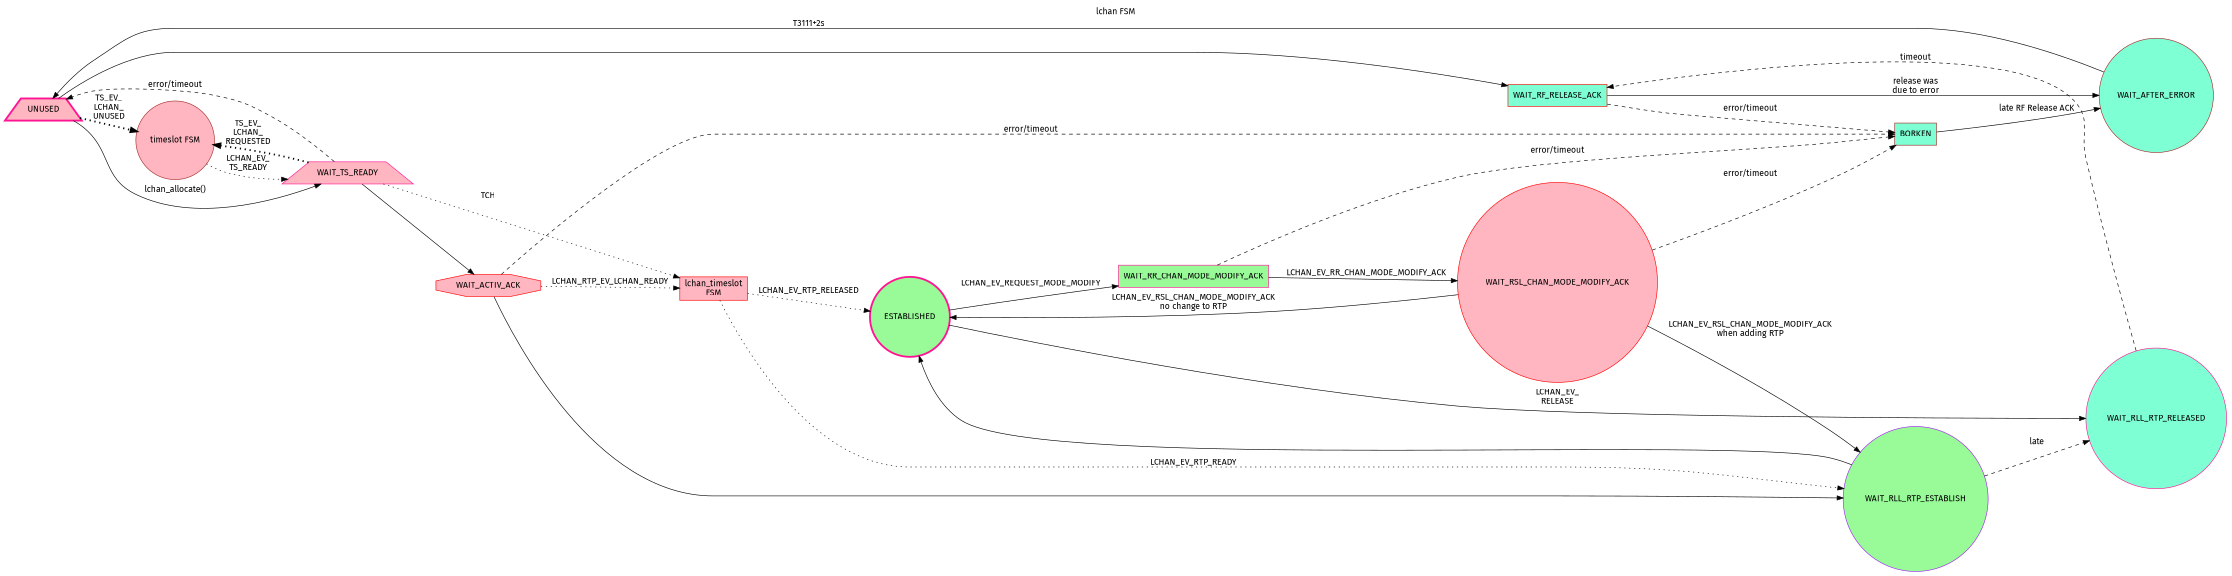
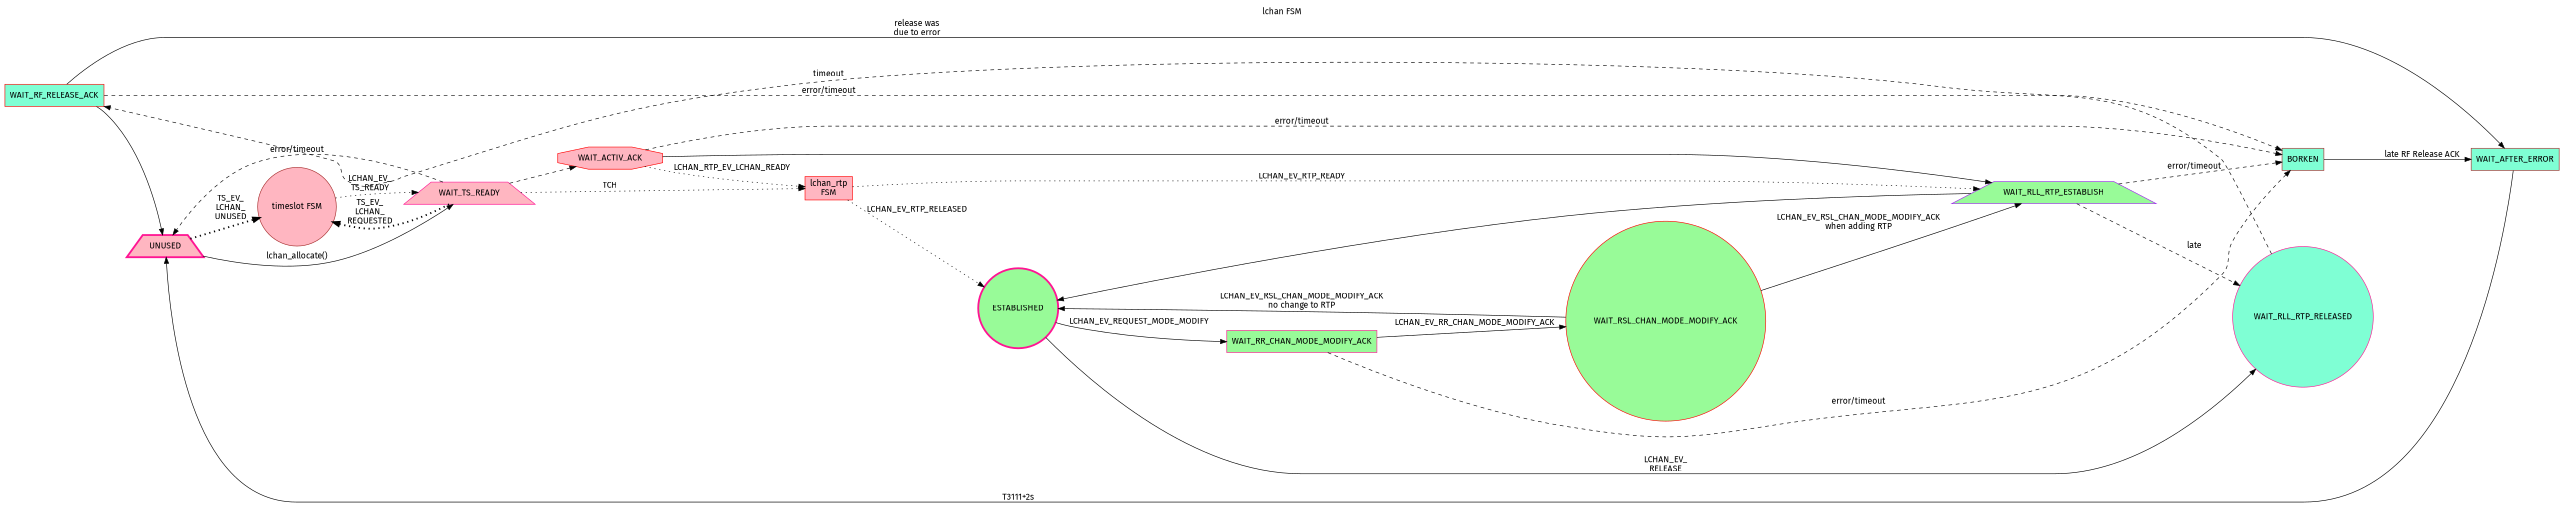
  digraph {
    fontname="Fira Sans"
    label="lchan FSM"
    labelloc=t
    rankdir=LR
    node [fontname="Fira Sans" style=filled color=deeppink fillcolor=lightpink shape=circle]
    edge [fontname="Fira Sans"]
    invisible [style=invisible color="" fillcolor="" shape=""]
    UNUSED [penwidth=3.0 shape=trapezium]
    n3 [color=brown label="timeslot FSM"]
    WAIT_TS_READY [shape=trapezium]
-   n5 [color=red label="lchan_timeslot\nFSM" shape=box]
+   n5 [color=red label="lchan_rtp\nFSM" shape=box]
    WAIT_ACTIV_ACK [color=red shape=octagon]
    ESTABLISHED [fillcolor=palegreen penwidth=3.0]
    WAIT_RLL_RTP_RELEASED [fillcolor=aquamarine]
    WAIT_RR_CHAN_MODE_MODIFY_ACK [fillcolor=palegreen shape=box]
    WAIT_RF_RELEASE_ACK [color=red fillcolor=aquamarine shape=box]
    BORKEN [color=brown fillcolor=aquamarine shape=box]
-   WAIT_RSL_CHAN_MODE_MODIFY_ACK [color=red]
-   WAIT_RLL_RTP_ESTABLISH [color=purple fillcolor=palegreen]
-   WAIT_AFTER_ERROR [color=brown fillcolor=aquamarine]
+   WAIT_RSL_CHAN_MODE_MODIFY_ACK [color=red fillcolor=palegreen]
+   WAIT_RLL_RTP_ESTABLISH [color=purple fillcolor=palegreen shape=trapezium]
+   WAIT_AFTER_ERROR [color=brown fillcolor=aquamarine shape=box]
    UNUSED -> n3 [label="TS_EV_\nLCHAN_\nUNUSED" penwidth=3 style=dotted]
    UNUSED -> WAIT_TS_READY [label="lchan_allocate()"]
    n3 -> WAIT_TS_READY [label="LCHAN_EV_\nTS_READY" style=dotted]
    WAIT_TS_READY -> UNUSED [constraint=false label="error/timeout" style=dashed]
    WAIT_TS_READY -> n3 [label="TS_EV_\nLCHAN_\nREQUESTED" penwidth=3 style=dotted]
    WAIT_TS_READY -> n5 [label=TCH style=dotted]
-   WAIT_TS_READY -> WAIT_ACTIV_ACK
+   WAIT_TS_READY -> WAIT_ACTIV_ACK [style=dashed]
    n5 -> ESTABLISHED [label=LCHAN_EV_RTP_RELEASED style=dotted]
    n5 -> WAIT_RLL_RTP_ESTABLISH [label=LCHAN_EV_RTP_READY style=dotted]
    WAIT_ACTIV_ACK -> n5 [label=LCHAN_RTP_EV_LCHAN_READY style=dotted]
    WAIT_ACTIV_ACK -> BORKEN [label="error/timeout" style=dashed]
    WAIT_ACTIV_ACK -> WAIT_RLL_RTP_ESTABLISH
    ESTABLISHED -> WAIT_RLL_RTP_RELEASED [label="LCHAN_EV_\nRELEASE"]
    ESTABLISHED -> WAIT_RR_CHAN_MODE_MODIFY_ACK [label=LCHAN_EV_REQUEST_MODE_MODIFY]
    WAIT_RLL_RTP_RELEASED -> WAIT_RF_RELEASE_ACK [constraint=false label=timeout style=dashed]
    WAIT_RR_CHAN_MODE_MODIFY_ACK -> BORKEN [label="error/timeout" style=dashed]
    WAIT_RR_CHAN_MODE_MODIFY_ACK -> WAIT_RSL_CHAN_MODE_MODIFY_ACK [label=LCHAN_EV_RR_CHAN_MODE_MODIFY_ACK]
-   UNUSED -> WAIT_RF_RELEASE_ACK
+   WAIT_RF_RELEASE_ACK -> UNUSED
    WAIT_RF_RELEASE_ACK -> BORKEN [label="error/timeout" style=dashed]
    WAIT_RF_RELEASE_ACK -> WAIT_AFTER_ERROR [label="release was\ndue to error"]
    BORKEN -> WAIT_AFTER_ERROR [label="late RF Release ACK"]
    WAIT_RSL_CHAN_MODE_MODIFY_ACK -> ESTABLISHED [label="LCHAN_EV_RSL_CHAN_MODE_MODIFY_ACK\nno change to RTP"]
-   WAIT_RSL_CHAN_MODE_MODIFY_ACK -> BORKEN [label="error/timeout" style=dashed]
+   WAIT_RLL_RTP_ESTABLISH -> BORKEN [label="error/timeout" style=dashed]
    WAIT_RSL_CHAN_MODE_MODIFY_ACK -> WAIT_RLL_RTP_ESTABLISH [label="LCHAN_EV_RSL_CHAN_MODE_MODIFY_ACK\nwhen adding RTP"]
    WAIT_RLL_RTP_ESTABLISH -> ESTABLISHED
    WAIT_RLL_RTP_ESTABLISH -> WAIT_RLL_RTP_RELEASED [label=late style=dashed]
    WAIT_AFTER_ERROR -> UNUSED [label="T3111+2s"]
  }
